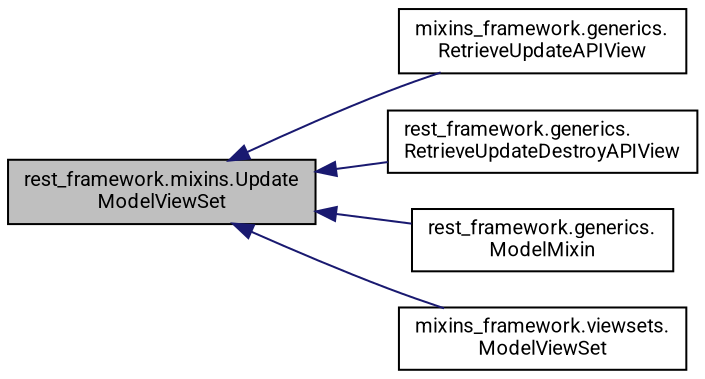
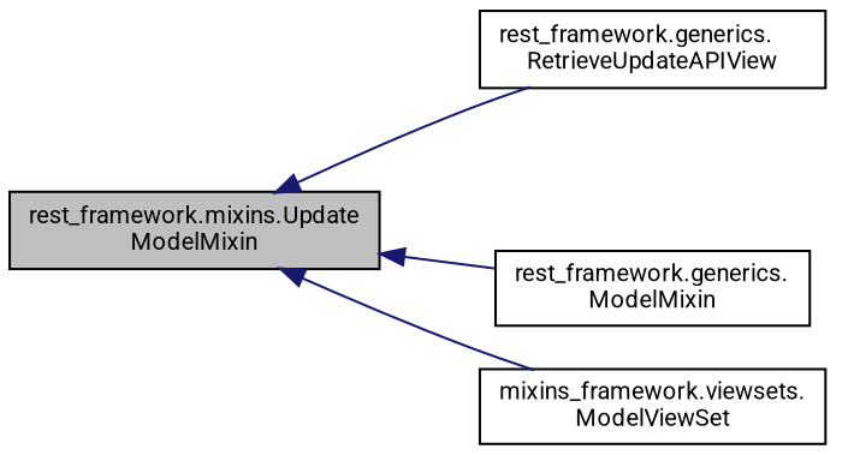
  digraph {
    fontname=Roboto
    rankdir=LR
    node [color=black fillcolor=white fontname=Roboto fontsize=10 shape=record style=filled]
    edge [color=midnightblue dir=back fontname=Roboto fontsize=10 labelfontname=Helvetica labelfontsize=10 style=solid]
-   n1 [fillcolor=grey75 fontcolor=black height=0.2 label="rest_framework.mixins.Update\lModelViewSet" width=0.4]
-   n2 [height=0.2 label="mixins_framework.generics.\lRetrieveUpdateAPIView" width=0.4]
-   n3 [height=0.2 label="rest_framework.generics.\lRetrieveUpdateDestroyAPIView" width=0.4]
+   n1 [fillcolor=grey75 fontcolor=black height=0.2 label="rest_framework.mixins.Update\lModelMixin" width=0.4]
+   n2 [height=0.2 label="rest_framework.generics.\lRetrieveUpdateAPIView" width=0.4]
    n4 [height=0.2 label="rest_framework.generics.\lModelMixin" width=0.4]
    n5 [height=0.2 label="mixins_framework.viewsets.\lModelViewSet" width=0.4]
    n1 -> n2
-   n1 -> n3
    n1 -> n4
    n1 -> n5
  }
